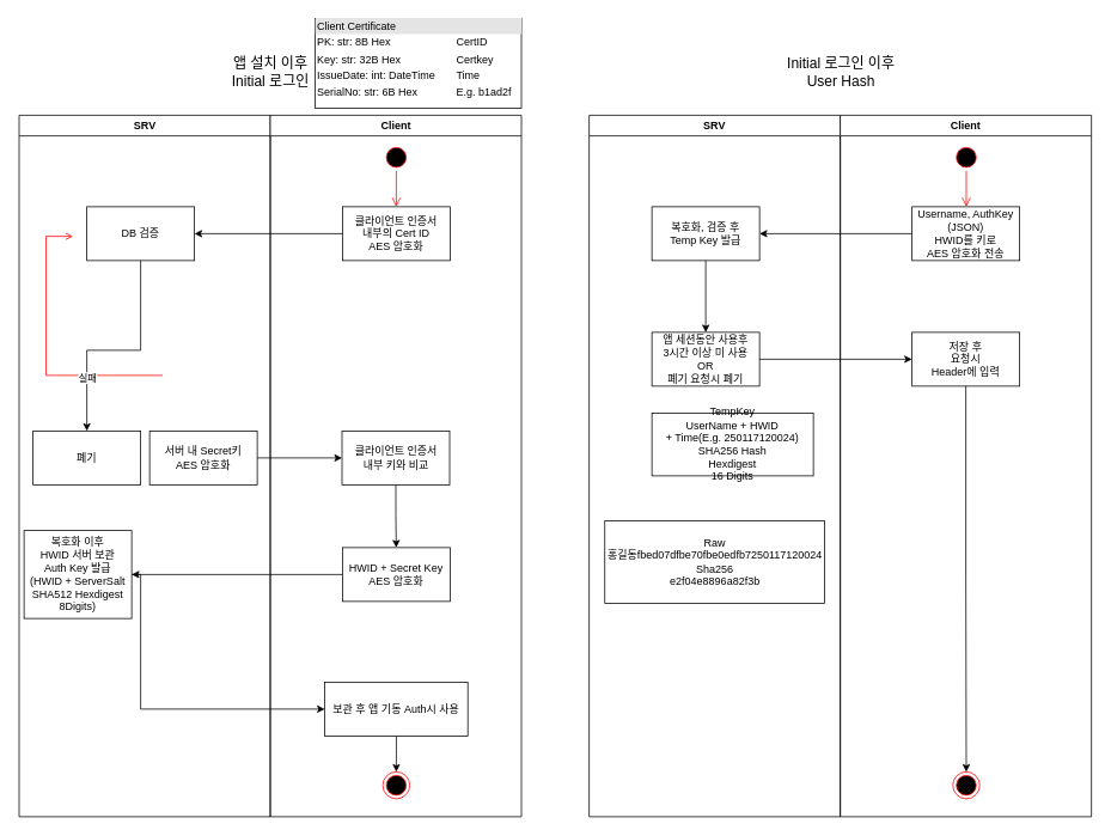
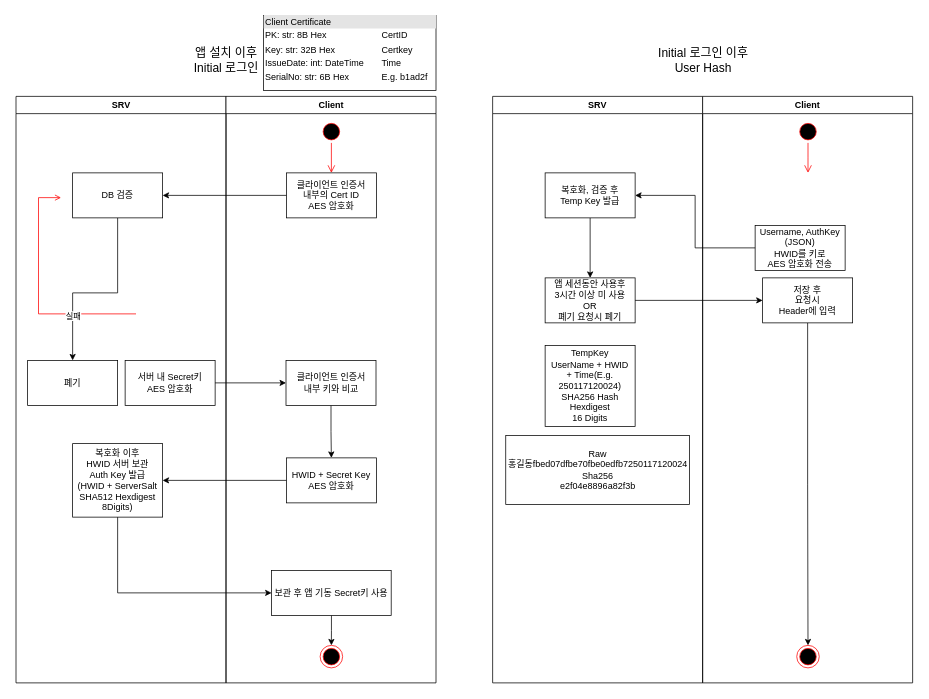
  <mxCell id="0" />
  <mxCell id="1" parent="0" />
  <mxCell id="2" value="SRV" style="swimlane;whiteSpace=wrap" parent="1" vertex="1"><mxGeometry x="20.5" y="128" width="280" height="782" as="geometry" /></mxCell>
  <mxCell id="3" value="" style="edgeStyle=elbowEdgeStyle;elbow=horizontal;strokeColor=#FF0000;endArrow=open;endFill=1;rounded=0" parent="2" edge="1"><mxGeometry width="100" height="100" relative="1" as="geometry"><mxPoint x="160" y="290" as="sourcePoint" /><mxPoint x="60" y="135" as="targetPoint" /><Array as="points"><mxPoint x="30" y="250" /></Array></mxGeometry></mxCell>
  <mxCell id="4" style="edgeStyle=orthogonalEdgeStyle;rounded=0;orthogonalLoop=1;jettySize=auto;html=1;entryX=0.5;entryY=0;entryDx=0;entryDy=0;" edge="1" parent="2" source="6" target="7"><mxGeometry relative="1" as="geometry"><Array as="points"><mxPoint x="136" y="262" /><mxPoint x="76" y="262" /></Array></mxGeometry></mxCell>
  <mxCell id="5" value="실패" style="edgeLabel;html=1;align=center;verticalAlign=middle;resizable=0;points=[];" vertex="1" connectable="0" parent="4"><mxGeometry x="-0.272" relative="1" as="geometry"><mxPoint x="-60" y="39" as="offset" /></mxGeometry></mxCell>
  <mxCell id="6" value="&lt;div&gt;DB 검증&lt;/div&gt;" style="rounded=0;whiteSpace=wrap;html=1;" vertex="1" parent="2"><mxGeometry x="75.5" y="102" width="120" height="60" as="geometry" /></mxCell>
  <mxCell id="7" value="폐기" style="rounded=0;whiteSpace=wrap;html=1;" vertex="1" parent="2"><mxGeometry x="15.5" y="352" width="120" height="60" as="geometry" /></mxCell>
  <mxCell id="8" value="&lt;div&gt;서버 내 Secret키&lt;/div&gt;&lt;div&gt;AES 암호화&lt;/div&gt;" style="rounded=0;whiteSpace=wrap;html=1;" vertex="1" parent="2"><mxGeometry x="145.5" y="352" width="120" height="60" as="geometry" /></mxCell>
- <mxCell id="9" value="복호화 이후&lt;div&gt;HWID 서버 보관&lt;/div&gt;&lt;div&gt;Auth Key 발급&lt;/div&gt;&lt;div&gt;(HWID + ServerSalt&lt;/div&gt;&lt;div&gt;SHA512 Hexdigest&lt;/div&gt;&lt;div&gt;8Digits)&lt;/div&gt;" style="rounded=0;whiteSpace=wrap;html=1;" vertex="1" parent="2"><mxGeometry x="5.5" y="463" width="120" height="98" as="geometry" /></mxCell>
+ <mxCell id="9" value="복호화 이후&lt;div&gt;HWID 서버 보관&lt;/div&gt;&lt;div&gt;Auth Key 발급&lt;/div&gt;&lt;div&gt;(HWID + ServerSalt&lt;/div&gt;&lt;div&gt;SHA512 Hexdigest&lt;/div&gt;&lt;div&gt;8Digits)&lt;/div&gt;" style="rounded=0;whiteSpace=wrap;html=1;" vertex="1" parent="2"><mxGeometry x="75.5" y="463" width="120" height="98" as="geometry" /></mxCell>
  <mxCell id="10" value="Client" style="swimlane;whiteSpace=wrap" parent="1" vertex="1"><mxGeometry x="300.5" y="128" width="280" height="782" as="geometry" /></mxCell>
  <mxCell id="11" value="" style="ellipse;html=1;shape=startState;fillColor=#000000;strokeColor=#ff0000;" vertex="1" parent="10"><mxGeometry x="125.5" y="32" width="30" height="30" as="geometry" /></mxCell>
  <mxCell id="12" value="" style="edgeStyle=orthogonalEdgeStyle;html=1;verticalAlign=bottom;endArrow=open;endSize=8;strokeColor=#ff0000;rounded=0;entryX=0.5;entryY=0;entryDx=0;entryDy=0;" edge="1" source="11" parent="10" target="13"><mxGeometry relative="1" as="geometry"><mxPoint x="40.5" y="122" as="targetPoint" /></mxGeometry></mxCell>
  <mxCell id="13" value="클라이언트 인증서&lt;div&gt;내부의 Cert ID&lt;/div&gt;&lt;div&gt;AES 암호화&lt;/div&gt;" style="rounded=0;whiteSpace=wrap;html=1;" vertex="1" parent="10"><mxGeometry x="80.5" y="102" width="120" height="60" as="geometry" /></mxCell>
  <mxCell id="14" style="edgeStyle=orthogonalEdgeStyle;rounded=0;orthogonalLoop=1;jettySize=auto;html=1;entryX=0.5;entryY=0;entryDx=0;entryDy=0;" edge="1" parent="10" source="15" target="16"><mxGeometry relative="1" as="geometry" /></mxCell>
  <mxCell id="15" value="클라이언트 인증서&lt;div&gt;내부 키와 비교&lt;/div&gt;" style="rounded=0;whiteSpace=wrap;html=1;" vertex="1" parent="10"><mxGeometry x="80" y="352" width="120" height="60" as="geometry" /></mxCell>
  <mxCell id="16" value="HWID + Secret Key&lt;br&gt;AES 암호화" style="rounded=0;whiteSpace=wrap;html=1;" vertex="1" parent="10"><mxGeometry x="80.5" y="482" width="120" height="60" as="geometry" /></mxCell>
  <mxCell id="17" style="edgeStyle=orthogonalEdgeStyle;rounded=0;orthogonalLoop=1;jettySize=auto;html=1;" edge="1" parent="10" source="18" target="19"><mxGeometry relative="1" as="geometry" /></mxCell>
- <mxCell id="18" value="보관 후 앱 기동 Auth시 사용" style="rounded=0;whiteSpace=wrap;html=1;" vertex="1" parent="10"><mxGeometry x="60.75" y="632" width="159.5" height="60" as="geometry" /></mxCell>
+ <mxCell id="18" value="보관 후 앱 기동 Secret키 사용" style="rounded=0;whiteSpace=wrap;html=1;" vertex="1" parent="10"><mxGeometry x="60.75" y="632" width="159.5" height="60" as="geometry" /></mxCell>
  <mxCell id="19" value="" style="ellipse;html=1;shape=endState;fillColor=#000000;strokeColor=#ff0000;" vertex="1" parent="10"><mxGeometry x="125.5" y="732" width="30" height="30" as="geometry" /></mxCell>
  <mxCell id="20" style="edgeStyle=orthogonalEdgeStyle;rounded=0;orthogonalLoop=1;jettySize=auto;html=1;entryX=1;entryY=0.5;entryDx=0;entryDy=0;" edge="1" parent="1" source="13" target="6"><mxGeometry relative="1" as="geometry" /></mxCell>
  <mxCell id="21" style="edgeStyle=orthogonalEdgeStyle;rounded=0;orthogonalLoop=1;jettySize=auto;html=1;entryX=0;entryY=0.5;entryDx=0;entryDy=0;" edge="1" parent="1" source="8" target="15"><mxGeometry relative="1" as="geometry" /></mxCell>
  <mxCell id="22" style="edgeStyle=orthogonalEdgeStyle;rounded=0;orthogonalLoop=1;jettySize=auto;html=1;entryX=1;entryY=0.5;entryDx=0;entryDy=0;" edge="1" parent="1" source="16" target="9"><mxGeometry relative="1" as="geometry" /></mxCell>
  <mxCell id="23" style="edgeStyle=orthogonalEdgeStyle;rounded=0;orthogonalLoop=1;jettySize=auto;html=1;entryX=0;entryY=0.5;entryDx=0;entryDy=0;" edge="1" parent="1" source="9" target="18"><mxGeometry relative="1" as="geometry"><Array as="points"><mxPoint x="156" y="790" /></Array></mxGeometry></mxCell>
  <mxCell id="24" value="&lt;font style=&quot;font-size: 16px;&quot;&gt;앱 설치 이후&lt;/font&gt;&lt;div&gt;&lt;font style=&quot;font-size: 16px;&quot;&gt;Initial 로그인&lt;/font&gt;&lt;/div&gt;" style="text;html=1;align=center;verticalAlign=middle;whiteSpace=wrap;rounded=0;" vertex="1" parent="1"><mxGeometry x="236" y="50" width="130" height="60" as="geometry" /></mxCell>
  <mxCell id="25" value="SRV" style="swimlane;whiteSpace=wrap" vertex="1" parent="1"><mxGeometry x="656" y="128" width="280" height="782" as="geometry" /></mxCell>
  <mxCell id="26" style="edgeStyle=orthogonalEdgeStyle;rounded=0;orthogonalLoop=1;jettySize=auto;html=1;entryX=0.5;entryY=0;entryDx=0;entryDy=0;" edge="1" parent="25" source="27" target="28"><mxGeometry relative="1" as="geometry" /></mxCell>
  <mxCell id="27" value="복호화, 검증 후&lt;div&gt;Temp Key 발급&lt;/div&gt;" style="rounded=0;whiteSpace=wrap;html=1;" vertex="1" parent="25"><mxGeometry x="70" y="102" width="120" height="60" as="geometry" /></mxCell>
  <mxCell id="28" value="앱 세션동안 사용후&lt;div&gt;3시간 이상 미 사용&lt;/div&gt;&lt;div&gt;OR&lt;/div&gt;&lt;div&gt;폐기 요청시 폐기&lt;/div&gt;" style="rounded=0;whiteSpace=wrap;html=1;" vertex="1" parent="25"><mxGeometry x="70" y="242" width="120" height="60" as="geometry" /></mxCell>
- <mxCell id="29" value="TempKey&lt;div&gt;UserName + HWID&lt;/div&gt;&lt;div&gt;+ Time(E.g. 250117120024)&lt;/div&gt;&lt;div&gt;SHA256 Hash&lt;/div&gt;&lt;div&gt;Hexdigest&lt;/div&gt;&lt;div&gt;16 Digits&lt;/div&gt;" style="rounded=0;whiteSpace=wrap;html=1;" vertex="1" parent="25"><mxGeometry x="70" y="332" width="180" height="70" as="geometry" /></mxCell>
+ <mxCell id="29" value="TempKey&lt;div&gt;UserName + HWID&lt;/div&gt;&lt;div&gt;+ Time(E.g. 250117120024)&lt;/div&gt;&lt;div&gt;SHA256 Hash&lt;/div&gt;&lt;div&gt;Hexdigest&lt;/div&gt;&lt;div&gt;16 Digits&lt;/div&gt;" style="rounded=0;whiteSpace=wrap;html=1;" vertex="1" parent="25"><mxGeometry x="70" y="332" width="120" height="108" as="geometry" /></mxCell>
  <mxCell id="30" value="&lt;div&gt;Raw&lt;/div&gt;홍길동fbed07dfbe70fbe0edfb7250117120024&lt;div&gt;&lt;div&gt;Sha256&lt;/div&gt;&lt;div&gt;e2f04e8896a82f3b&lt;/div&gt;&lt;/div&gt;" style="rounded=0;whiteSpace=wrap;html=1;" vertex="1" parent="25"><mxGeometry x="17.5" y="452" width="245" height="92" as="geometry" /></mxCell>
  <mxCell id="31" value="Client" style="swimlane;whiteSpace=wrap" vertex="1" parent="1"><mxGeometry x="936" y="128" width="280" height="782" as="geometry" /></mxCell>
  <mxCell id="32" value="" style="ellipse;html=1;shape=startState;fillColor=#000000;strokeColor=#ff0000;" vertex="1" parent="31"><mxGeometry x="125.5" y="32" width="30" height="30" as="geometry" /></mxCell>
  <mxCell id="33" value="" style="edgeStyle=orthogonalEdgeStyle;html=1;verticalAlign=bottom;endArrow=open;endSize=8;strokeColor=#ff0000;rounded=0;entryX=0.5;entryY=0;entryDx=0;entryDy=0;" edge="1" parent="31" source="32"><mxGeometry relative="1" as="geometry"><mxPoint x="140.5" y="102" as="targetPoint" /></mxGeometry></mxCell>
  <mxCell id="34" style="edgeStyle=orthogonalEdgeStyle;rounded=0;orthogonalLoop=1;jettySize=auto;html=1;exitX=0.5;exitY=1;exitDx=0;exitDy=0;" edge="1" parent="31" source="37" target="35"><mxGeometry relative="1" as="geometry"><mxPoint x="140.615" y="692.0" as="sourcePoint" /></mxGeometry></mxCell>
  <mxCell id="35" value="" style="ellipse;html=1;shape=endState;fillColor=#000000;strokeColor=#ff0000;" vertex="1" parent="31"><mxGeometry x="125.5" y="732" width="30" height="30" as="geometry" /></mxCell>
- <mxCell id="36" value="Username, AuthKey&lt;div&gt;(JSON)&lt;br&gt;&lt;div&gt;HWID를 키로&lt;/div&gt;&lt;div&gt;AES 암호화 전송&lt;/div&gt;&lt;/div&gt;" style="rounded=0;whiteSpace=wrap;html=1;" vertex="1" parent="31"><mxGeometry x="80" y="102" width="120" height="60" as="geometry" /></mxCell>
+ <mxCell id="36" value="Username, AuthKey&lt;div&gt;(JSON)&lt;br&gt;&lt;div&gt;HWID를 키로&lt;/div&gt;&lt;div&gt;AES 암호화 전송&lt;/div&gt;&lt;/div&gt;" style="rounded=0;whiteSpace=wrap;html=1;" vertex="1" parent="31"><mxGeometry x="70" y="172" width="120" height="60" as="geometry" /></mxCell>
  <mxCell id="37" value="저장 후&lt;div&gt;요청시&lt;/div&gt;&lt;div&gt;Header에 입력&lt;/div&gt;" style="rounded=0;whiteSpace=wrap;html=1;" vertex="1" parent="31"><mxGeometry x="80" y="242" width="120" height="60" as="geometry" /></mxCell>
  <mxCell id="38" value="&lt;div&gt;&lt;font style=&quot;font-size: 16px;&quot;&gt;Initial 로그인 이후&lt;/font&gt;&lt;/div&gt;&lt;div&gt;&lt;font style=&quot;font-size: 16px;&quot;&gt;User Hash&lt;/font&gt;&lt;/div&gt;" style="text;html=1;align=center;verticalAlign=middle;whiteSpace=wrap;rounded=0;" vertex="1" parent="1"><mxGeometry x="871.5" y="50" width="130" height="60" as="geometry" /></mxCell>
  <mxCell id="39" style="edgeStyle=orthogonalEdgeStyle;rounded=0;orthogonalLoop=1;jettySize=auto;html=1;entryX=1;entryY=0.5;entryDx=0;entryDy=0;" edge="1" parent="1" source="36" target="27"><mxGeometry relative="1" as="geometry" /></mxCell>
  <mxCell id="40" value="&lt;div style=&quot;box-sizing: border-box; width: 100%; background: rgb(228, 228, 228); padding: 2px;&quot;&gt;Client Certificate&lt;/div&gt;&lt;table style=&quot;width:100%;font-size:1em;&quot; cellpadding=&quot;2&quot; cellspacing=&quot;0&quot;&gt;&lt;tbody&gt;&lt;tr&gt;&lt;td&gt;PK: str: 8B Hex&lt;/td&gt;&lt;td&gt;CertID&lt;/td&gt;&lt;/tr&gt;&lt;tr&gt;&lt;td&gt;Key: str: 32B Hex&lt;/td&gt;&lt;td&gt;Certkey&lt;/td&gt;&lt;/tr&gt;&lt;tr&gt;&lt;td&gt;IssueDate: int: DateTime&lt;/td&gt;&lt;td&gt;Time&lt;/td&gt;&lt;/tr&gt;&lt;tr&gt;&lt;td&gt;SerialNo: str: 6B Hex&lt;/td&gt;&lt;td&gt;E.g. b1ad2f&lt;/td&gt;&lt;/tr&gt;&lt;/tbody&gt;&lt;/table&gt;" style="verticalAlign=top;align=left;overflow=fill;html=1;whiteSpace=wrap;" vertex="1" parent="1"><mxGeometry x="350.5" y="20" width="230" height="100" as="geometry" /></mxCell>
  <mxCell id="41" style="edgeStyle=orthogonalEdgeStyle;rounded=0;orthogonalLoop=1;jettySize=auto;html=1;entryX=0;entryY=0.5;entryDx=0;entryDy=0;" edge="1" parent="1" source="28" target="37"><mxGeometry relative="1" as="geometry" /></mxCell>
